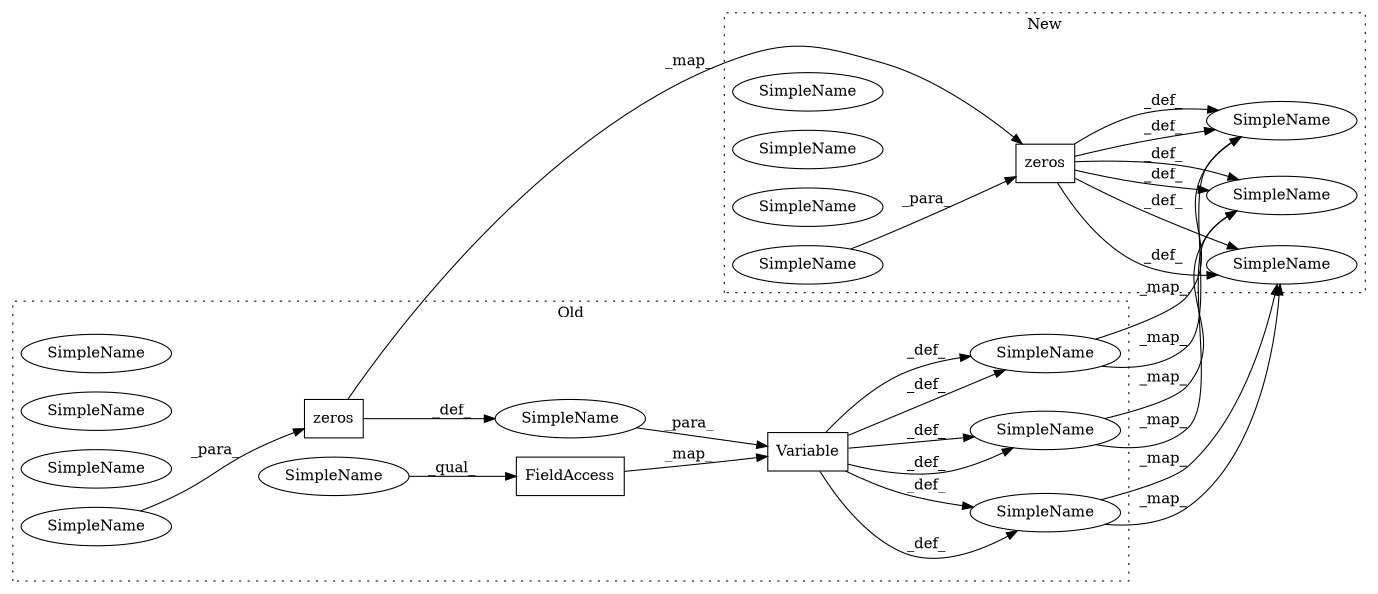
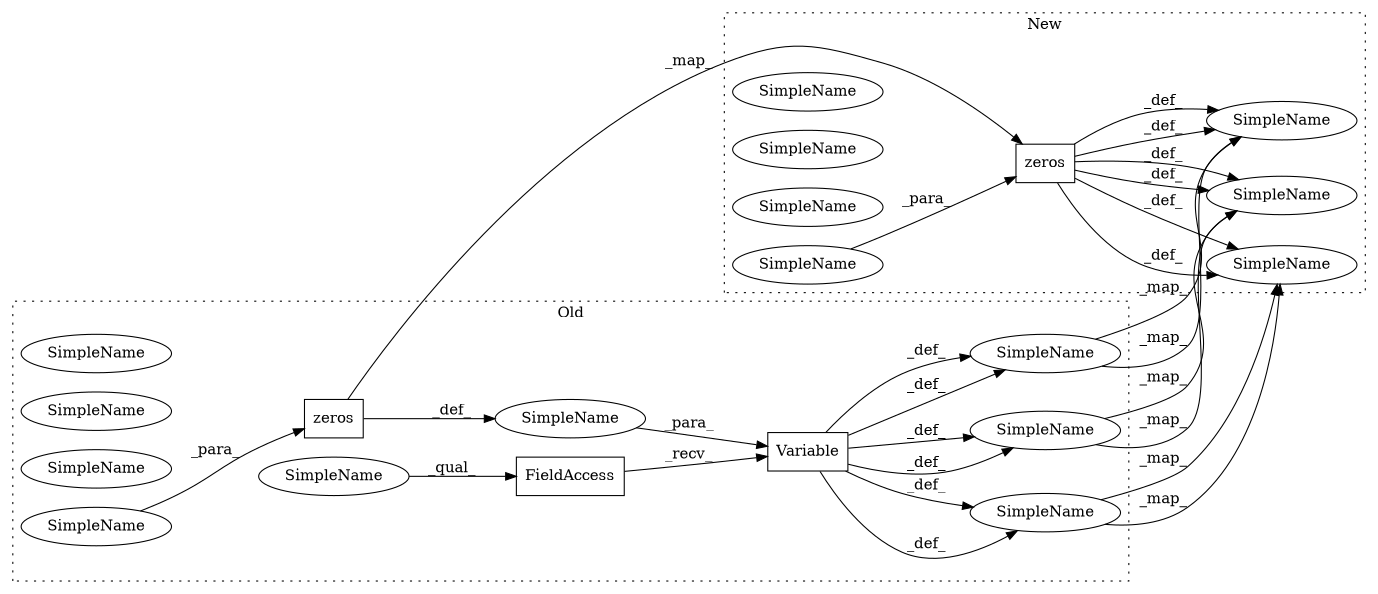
  digraph {
    rankdir=LR
    node [a=42 l=4 shape=ellipse]
    n1 [a=32 l="11,2" label=zeros s="9436,9481" shape=box]
    n2 [label=SimpleName s=9401]
    n3 [label=SimpleName s=9401]
    n4 [label=SimpleName s=12508]
    n5 [label=SimpleName s=12508]
    n6 [label=SimpleName s=10579]
    n7 [label=SimpleName s=10579]
    n8 [label=SimpleName l=""]
    n9 [a=32 l="9,1" label=Variable s="9421,9497" shape=box]
    n10 [a=22 l=14 label=FieldAccess s=9406 shape=box]
    n11 [label=SimpleName l=""]
    n12 [l=5 label=SimpleName s=9406]
    n13 [a=32 l="11,1" label=zeros s="9323,9378" shape=box]
    n14 [label=SimpleName s=9312]
    n15 [label=SimpleName s=9312]
    n16 [label=SimpleName s=12387]
    n17 [label=SimpleName s=12387]
    n18 [label=SimpleName s=10488]
    n19 [label=SimpleName s=10488]
    n20 [label=SimpleName l=""]
    subgraph cluster_1 {
      label=Old
      style=dotted
      n1
      n2
      n3
      n4
      n5
      n6
      n7
      n8
      n9
      n10
      n11
      n12
    }
    subgraph cluster_2 {
      label=New
      style=dotted
      n13
      n14
      n15
      n16
      n17
      n18
      n19
      n20
    }
    n1 -> n8 [label=_def_]
    n1 -> n13 [label=_map_]
    n3 -> n15 [label=_map_]
    n3 -> n15 [label=_map_]
    n5 -> n17 [label=_map_]
    n5 -> n17 [label=_map_]
    n7 -> n19 [label=_map_]
    n7 -> n19 [label=_map_]
    n8 -> n9 [label=_para_]
    n9 -> n3 [label=_def_]
    n9 -> n3 [label=_def_]
    n9 -> n5 [label=_def_]
    n9 -> n5 [label=_def_]
    n9 -> n7 [label=_def_]
    n9 -> n7 [label=_def_]
-   n10 -> n9 [label=_map_]
+   n10 -> n9 [label=_recv_]
    n11 -> n1 [label=_para_]
    n12 -> n10 [label=_qual_]
    n13 -> n15 [label=_def_]
    n13 -> n15 [label=_def_]
    n13 -> n17 [label=_def_]
    n13 -> n17 [label=_def_]
    n13 -> n19 [label=_def_]
    n13 -> n19 [label=_def_]
    n20 -> n13 [label=_para_]
  }
